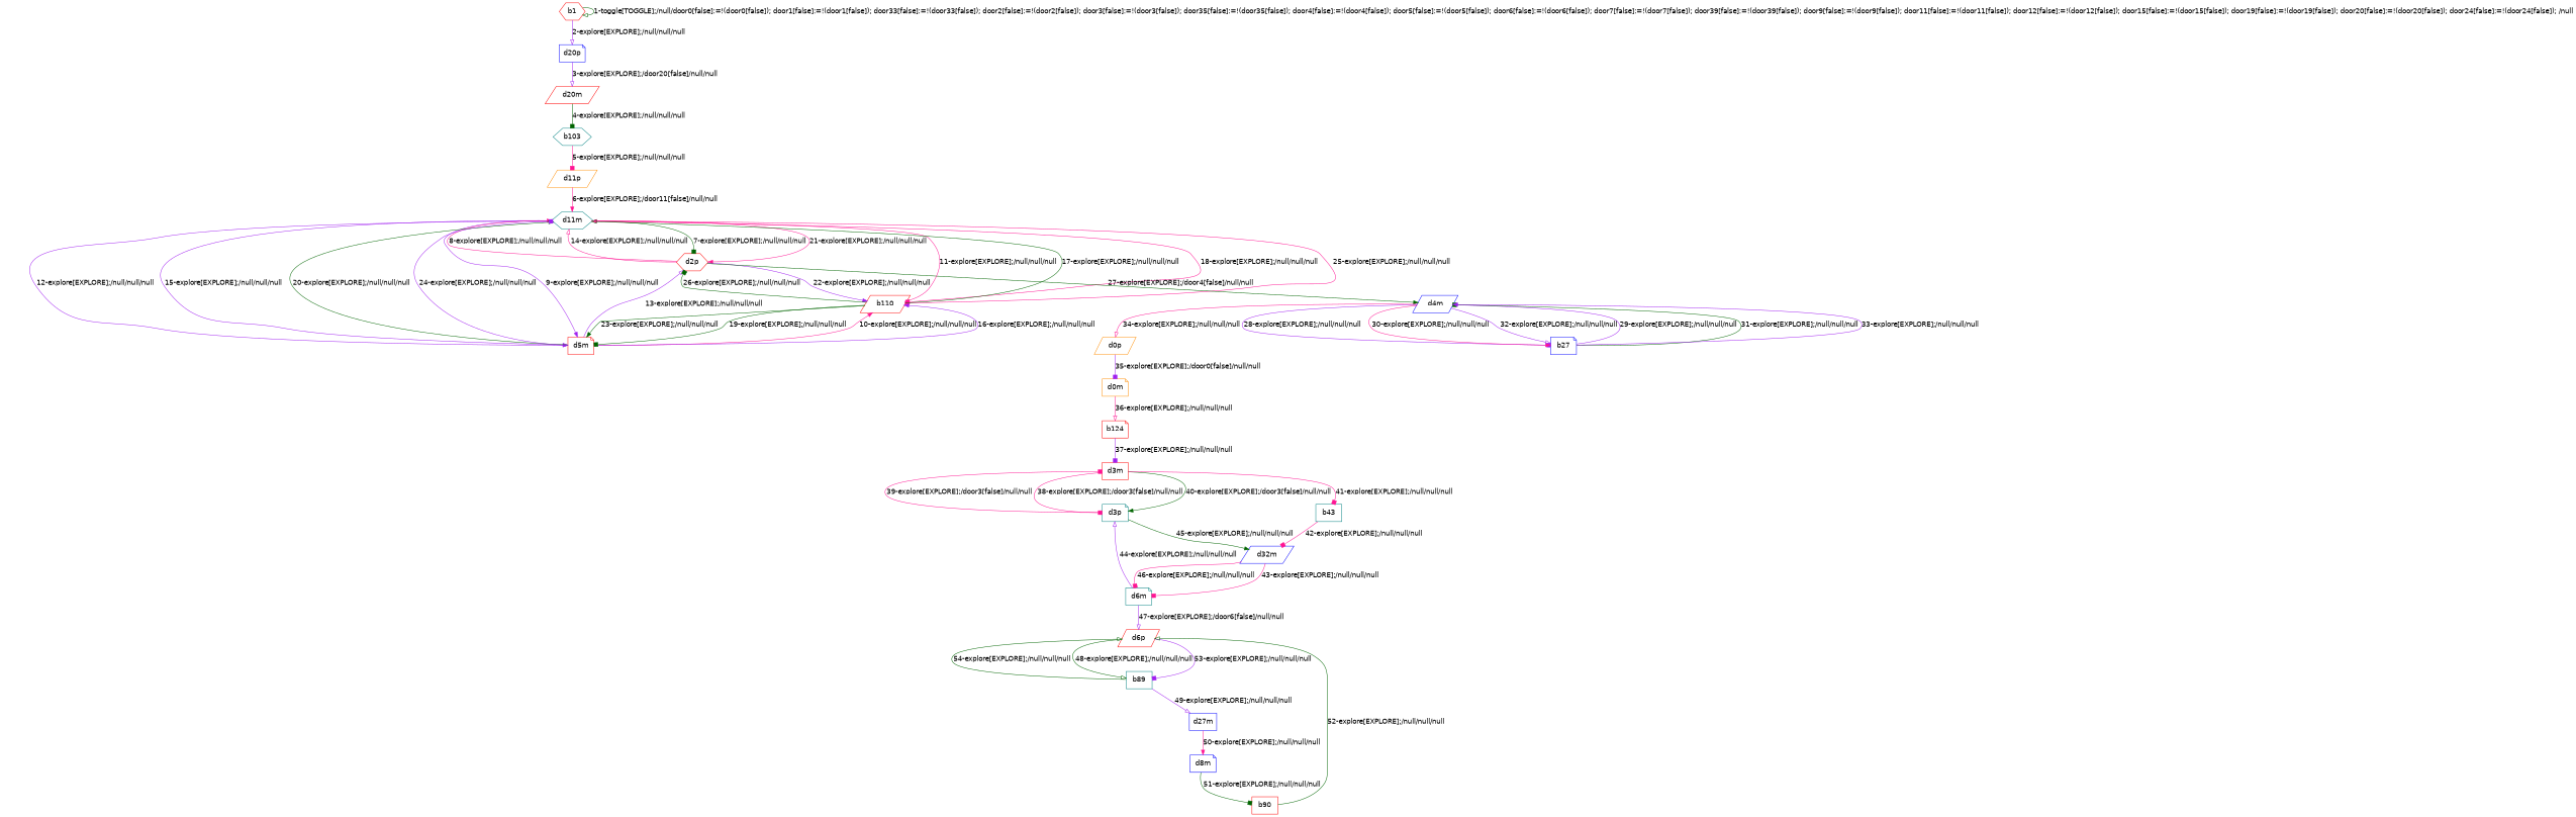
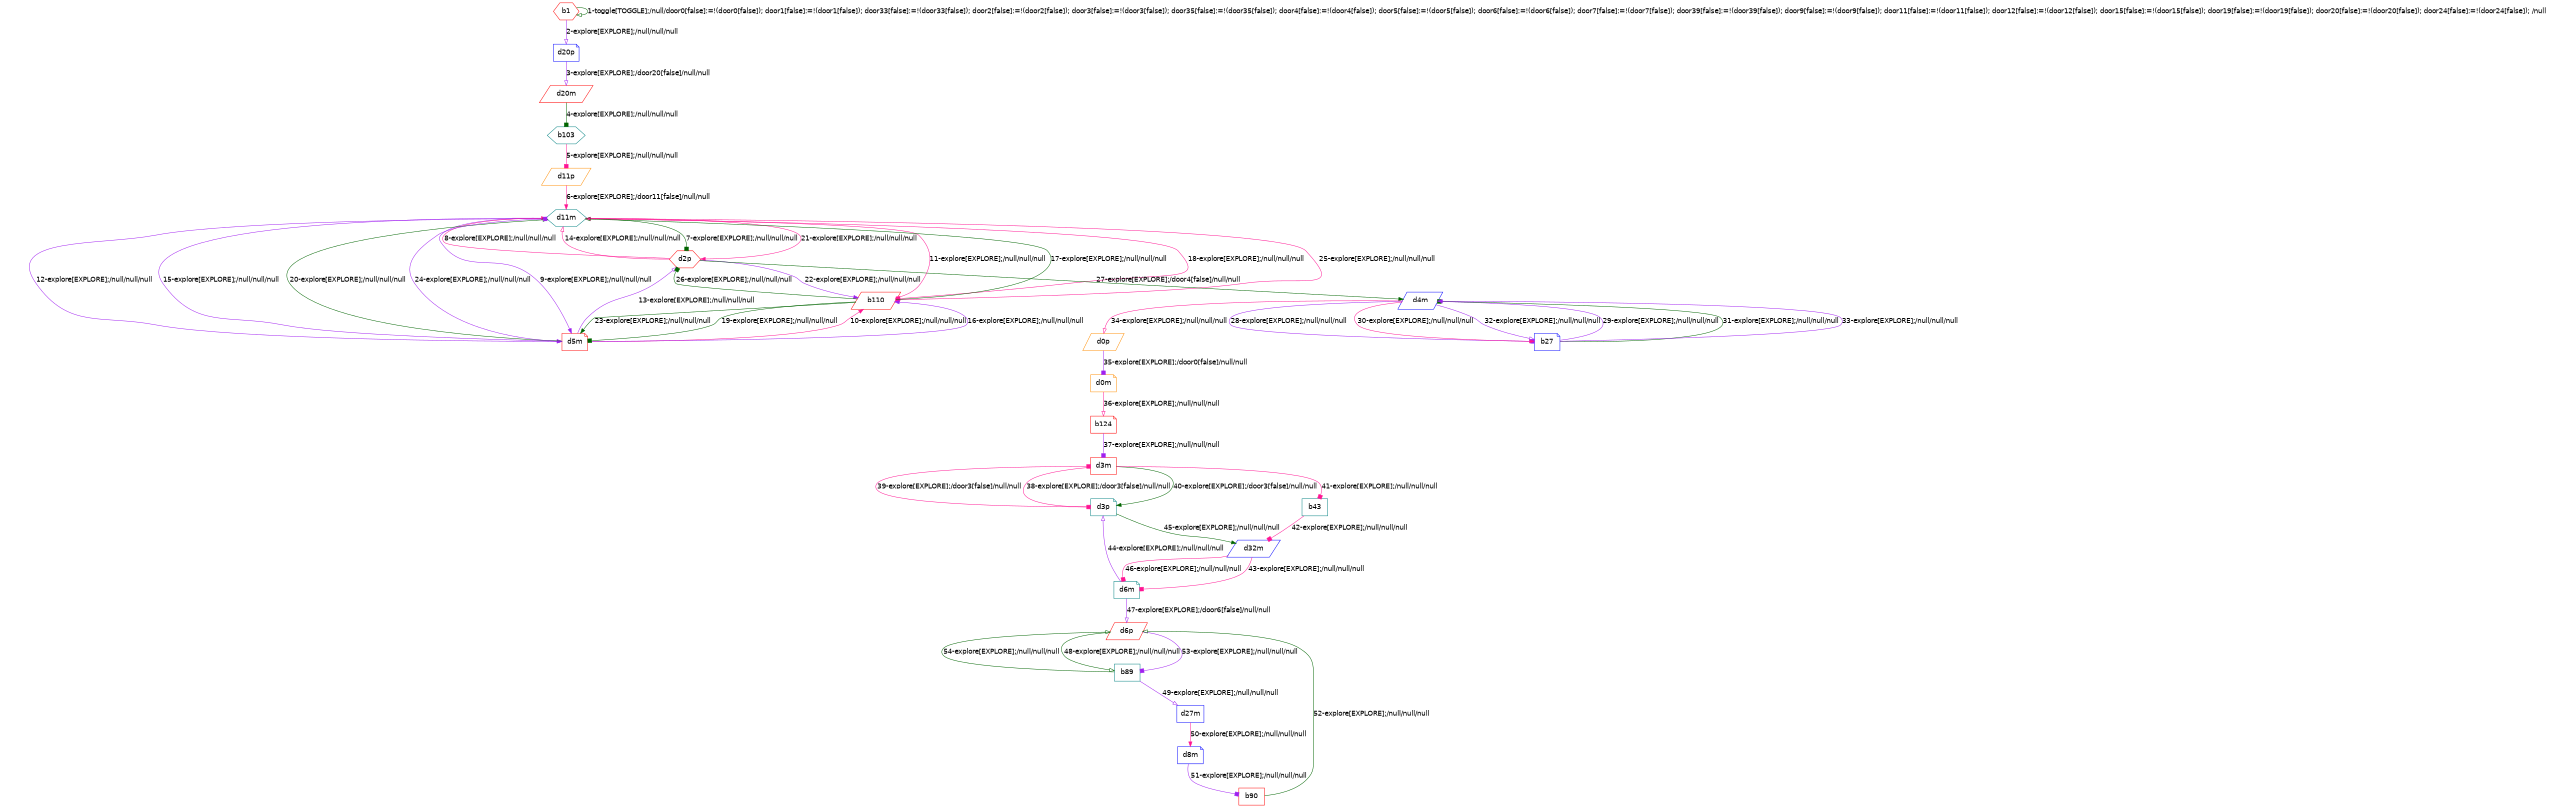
  digraph {
    fontname="DejaVu Sans"
    node [color=red fontname="DejaVu Sans" shape=note]
    edge [arrowhead=box color=purple fontname="DejaVu Sans"]
    b1 [shape=hexagon]
    d20p [color=blue]
    d20m [shape=parallelogram]
    b103 [color=teal shape=hexagon]
    d11p [color=darkorange shape=parallelogram]
    d11m [color=teal shape=hexagon]
    n7 [label=d2p shape=hexagon]
    d5m
    b110 [shape=parallelogram]
    d4m [color=blue shape=parallelogram]
    b27 [color=blue]
    d0p [color=darkorange shape=parallelogram]
    d0m [color=darkorange]
    b124
    d3m [shape=box]
    d3p [color=teal]
    b43 [color=teal shape=box]
    d32m [color=blue shape=parallelogram]
    d6m [color=teal]
    d6p [shape=parallelogram]
    b89 [color=teal shape=box]
    d27m [color=blue shape=box]
    d8m [color=blue]
    b90 [shape=box]
    b1 -> b1 [arrowhead=onormal color=darkgreen label="1-toggle[TOGGLE];/null/door0[false]:=!(door0[false]); door1[false]:=!(door1[false]); door33[false]:=!(door33[false]); door2[false]:=!(door2[false]); door3[false]:=!(door3[false]); door35[false]:=!(door35[false]); door4[false]:=!(door4[false]); door5[false]:=!(door5[false]); door6[false]:=!(door6[false]); door7[false]:=!(door7[false]); door39[false]:=!(door39[false]); door9[false]:=!(door9[false]); door11[false]:=!(door11[false]); door12[false]:=!(door12[false]); door15[false]:=!(door15[false]); door19[false]:=!(door19[false]); door20[false]:=!(door20[false]); door24[false]:=!(door24[false]); /null"]
    b1 -> d20p [arrowhead=onormal label="2-explore[EXPLORE];/null/null/null"]
    d20p -> d20m [arrowhead=onormal label="3-explore[EXPLORE];/door20[false]/null/null"]
    d20m -> b103 [color=darkgreen label="4-explore[EXPLORE];/null/null/null"]
    b103 -> d11p [color=deeppink label="5-explore[EXPLORE];/null/null/null"]
    d11p -> d11m [arrowhead=normal color=deeppink label="6-explore[EXPLORE];/door11[false]/null/null"]
    d11m -> n7 [color=darkgreen label="7-explore[EXPLORE];/null/null/null"]
    d11m -> n7 [arrowhead=normal color=deeppink label="21-explore[EXPLORE];/null/null/null"]
    d11m -> d5m [arrowhead=normal label="9-explore[EXPLORE];/null/null/null"]
    d11m -> d5m [arrowhead=normal label="12-explore[EXPLORE];/null/null/null"]
    d11m -> d5m [arrowhead=onormal label="15-explore[EXPLORE];/null/null/null"]
    d11m -> b110 [color=deeppink label="18-explore[EXPLORE];/null/null/null"]
    d11m -> b110 [color=deeppink label="25-explore[EXPLORE];/null/null/null"]
    n7 -> d11m [arrowhead=normal color=deeppink label="8-explore[EXPLORE];/null/null/null"]
    n7 -> d11m [arrowhead=onormal color=deeppink label="14-explore[EXPLORE];/null/null/null"]
    n7 -> b110 [arrowhead=normal label="22-explore[EXPLORE];/null/null/null"]
    n7 -> d4m [arrowhead=normal color=darkgreen label="27-explore[EXPLORE];/door4[false]/null/null"]
    d5m -> d11m [arrowhead=onormal color=darkgreen label="20-explore[EXPLORE];/null/null/null"]
    d5m -> d11m [label="24-explore[EXPLORE];/null/null/null"]
    d5m -> n7 [arrowhead=onormal label="13-explore[EXPLORE];/null/null/null"]
    d5m -> b110 [arrowhead=normal color=deeppink label="10-explore[EXPLORE];/null/null/null"]
    d5m -> b110 [arrowhead=normal label="16-explore[EXPLORE];/null/null/null"]
    b110 -> d11m [arrowhead=normal color=deeppink label="11-explore[EXPLORE];/null/null/null"]
    b110 -> d11m [arrowhead=onormal color=darkgreen label="17-explore[EXPLORE];/null/null/null"]
    b110 -> n7 [color=darkgreen label="26-explore[EXPLORE];/null/null/null"]
    b110 -> d5m [color=darkgreen label="19-explore[EXPLORE];/null/null/null"]
    b110 -> d5m [arrowhead=normal color=darkgreen label="23-explore[EXPLORE];/null/null/null"]
    d4m -> b27 [label="28-explore[EXPLORE];/null/null/null"]
    d4m -> b27 [arrowhead=normal color=deeppink label="30-explore[EXPLORE];/null/null/null"]
    d4m -> b27 [arrowhead=onormal label="32-explore[EXPLORE];/null/null/null"]
    d4m -> d0p [arrowhead=onormal color=deeppink label="34-explore[EXPLORE];/null/null/null"]
    b27 -> d4m [arrowhead=normal label="29-explore[EXPLORE];/null/null/null"]
    b27 -> d4m [color=darkgreen label="31-explore[EXPLORE];/null/null/null"]
    b27 -> d4m [arrowhead=normal label="33-explore[EXPLORE];/null/null/null"]
    d0p -> d0m [label="35-explore[EXPLORE];/door0[false]/null/null"]
    d0m -> b124 [arrowhead=onormal color=deeppink label="36-explore[EXPLORE];/null/null/null"]
    b124 -> d3m [label="37-explore[EXPLORE];/null/null/null"]
    d3m -> d3p [color=deeppink label="38-explore[EXPLORE];/door3[false]/null/null"]
    d3m -> d3p [arrowhead=normal color=darkgreen label="40-explore[EXPLORE];/door3[false]/null/null"]
    d3m -> b43 [color=deeppink label="41-explore[EXPLORE];/null/null/null"]
    d3p -> d3m [color=deeppink label="39-explore[EXPLORE];/door3[false]/null/null"]
    d3p -> d32m [arrowhead=normal color=darkgreen label="45-explore[EXPLORE];/null/null/null"]
    b43 -> d32m [color=deeppink label="42-explore[EXPLORE];/null/null/null"]
    d32m -> d6m [color=deeppink label="43-explore[EXPLORE];/null/null/null"]
    d32m -> d6m [color=deeppink label="46-explore[EXPLORE];/null/null/null"]
    d6m -> d3p [arrowhead=onormal label="44-explore[EXPLORE];/null/null/null"]
    d6m -> d6p [arrowhead=onormal label="47-explore[EXPLORE];/door6[false]/null/null"]
    d6p -> b89 [arrowhead=onormal color=darkgreen label="48-explore[EXPLORE];/null/null/null"]
    d6p -> b89 [label="53-explore[EXPLORE];/null/null/null"]
    b89 -> d6p [arrowhead=onormal color=darkgreen label="54-explore[EXPLORE];/null/null/null"]
    b89 -> d27m [arrowhead=onormal label="49-explore[EXPLORE];/null/null/null"]
    d27m -> d8m [arrowhead=normal color=deeppink label="50-explore[EXPLORE];/null/null/null"]
-   d8m -> b90 [color=darkgreen label="51-explore[EXPLORE];/null/null/null"]
+   d8m -> b90 [label="51-explore[EXPLORE];/null/null/null"]
    b90 -> d6p [arrowhead=onormal color=darkgreen label="52-explore[EXPLORE];/null/null/null"]
  }
